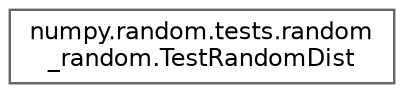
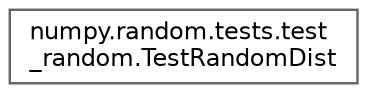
  digraph {
    rankdir=LR
-   n1 [color=grey40 fillcolor=white fontname=Helvetica fontsize=10 height=0.2 label="numpy.random.tests.random\l_random.TestRandomDist" shape=box style=filled width=0.4]
+   n1 [color=grey40 fillcolor=white fontname=Helvetica fontsize=10 height=0.2 label="numpy.random.tests.test\l_random.TestRandomDist" shape=box style=filled width=0.4]
  }
